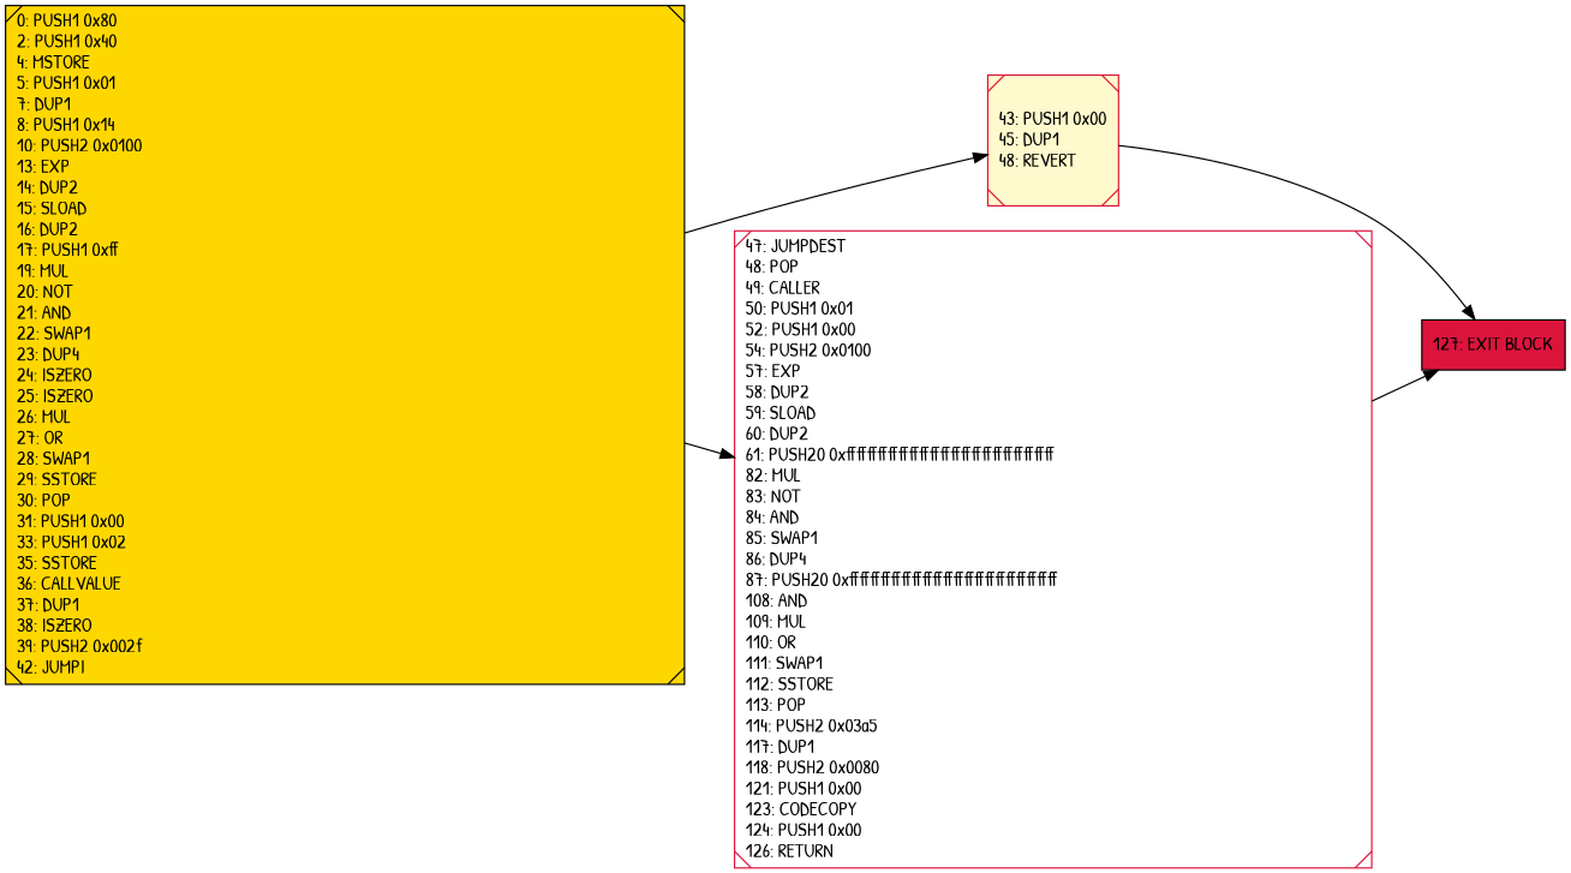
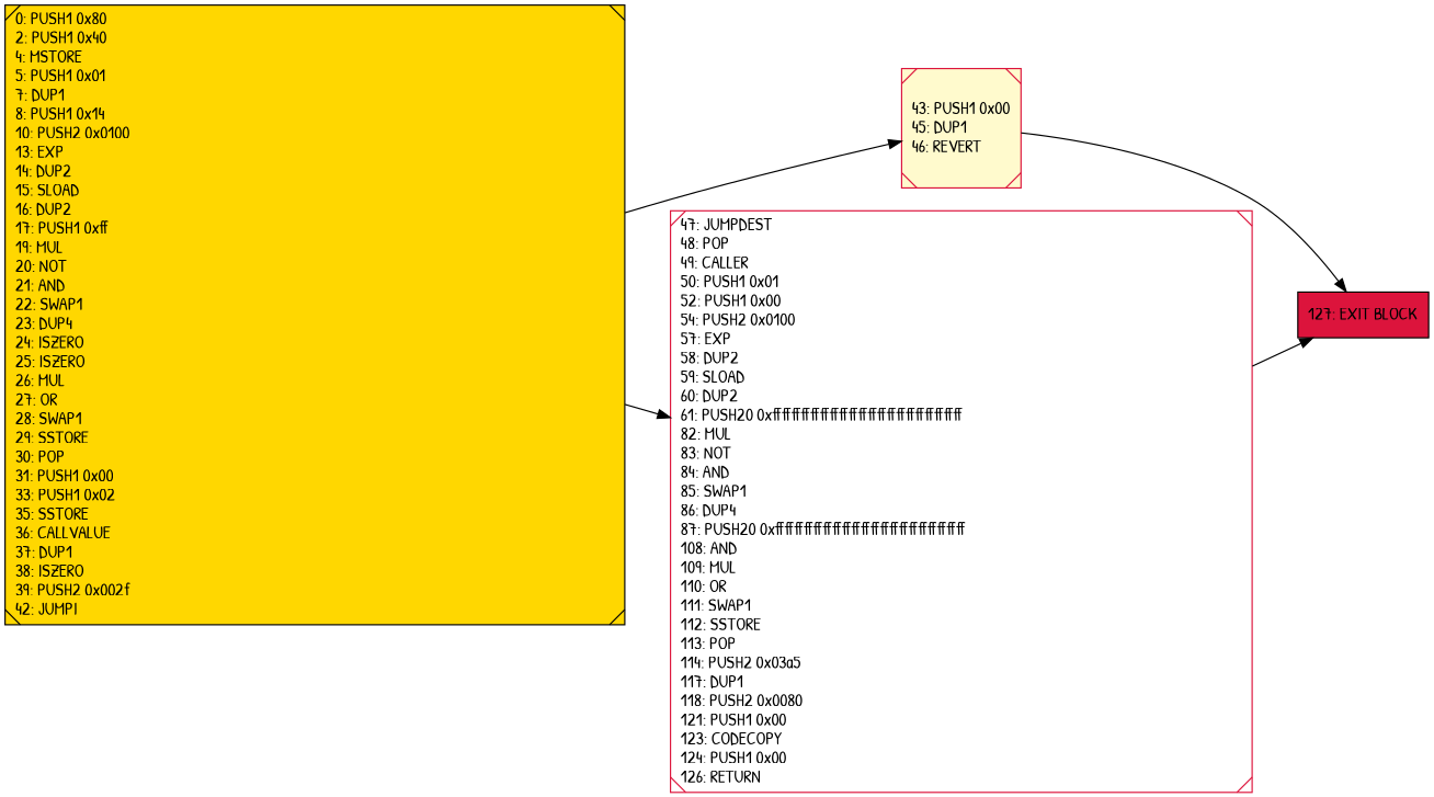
  digraph {
    rankdir=LR
    fontname="Patrick Hand"
    node [color=crimson fontcolor=black fontname="Patrick Hand" shape=Msquare style=filled]
    edge [fontname="Patrick Hand"]
-   n1 [fillcolor=lemonchiffon label="43: PUSH1 0x00\l45: DUP1\l48: REVERT\l"]
+   n1 [fillcolor=lemonchiffon label="43: PUSH1 0x00\l45: DUP1\l46: REVERT\l"]
    n2 [color=black fillcolor=crimson label="127: EXIT BLOCK\l" shape=box]
    n3 [color=black fillcolor=gold label="0: PUSH1 0x80\l2: PUSH1 0x40\l4: MSTORE\l5: PUSH1 0x01\l7: DUP1\l8: PUSH1 0x14\l10: PUSH2 0x0100\l13: EXP\l14: DUP2\l15: SLOAD\l16: DUP2\l17: PUSH1 0xff\l19: MUL\l20: NOT\l21: AND\l22: SWAP1\l23: DUP4\l24: ISZERO\l25: ISZERO\l26: MUL\l27: OR\l28: SWAP1\l29: SSTORE\l30: POP\l31: PUSH1 0x00\l33: PUSH1 0x02\l35: SSTORE\l36: CALLVALUE\l37: DUP1\l38: ISZERO\l39: PUSH2 0x002f\l42: JUMPI\l"]
    n4 [fillcolor=white label="47: JUMPDEST\l48: POP\l49: CALLER\l50: PUSH1 0x01\l52: PUSH1 0x00\l54: PUSH2 0x0100\l57: EXP\l58: DUP2\l59: SLOAD\l60: DUP2\l61: PUSH20 0xffffffffffffffffffffffffffffffffffffffff\l82: MUL\l83: NOT\l84: AND\l85: SWAP1\l86: DUP4\l87: PUSH20 0xffffffffffffffffffffffffffffffffffffffff\l108: AND\l109: MUL\l110: OR\l111: SWAP1\l112: SSTORE\l113: POP\l114: PUSH2 0x03a5\l117: DUP1\l118: PUSH2 0x0080\l121: PUSH1 0x00\l123: CODECOPY\l124: PUSH1 0x00\l126: RETURN\l"]
    n1 -> n2
    n3 -> n1
    n3 -> n4
    n4 -> n2
  }
